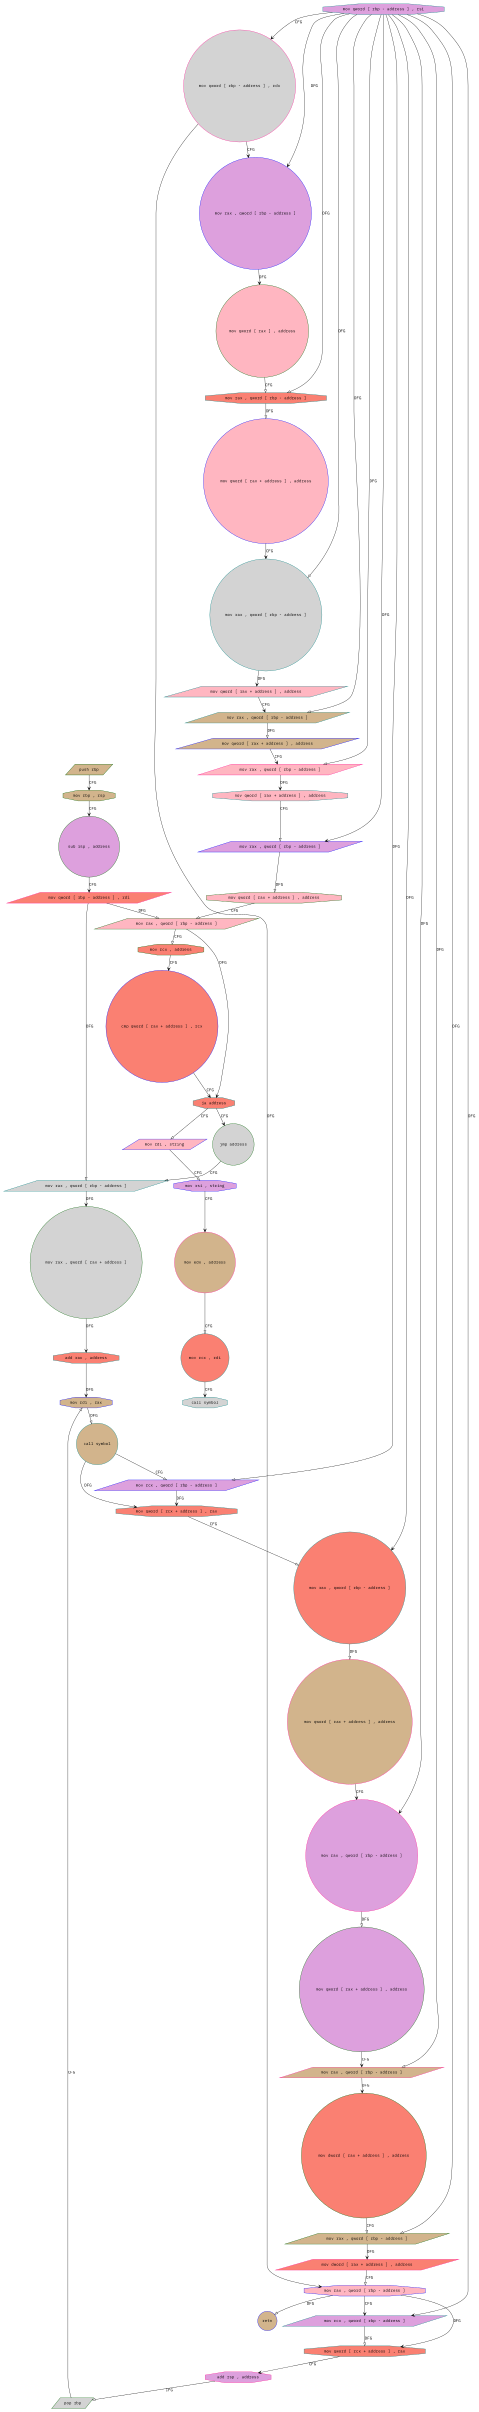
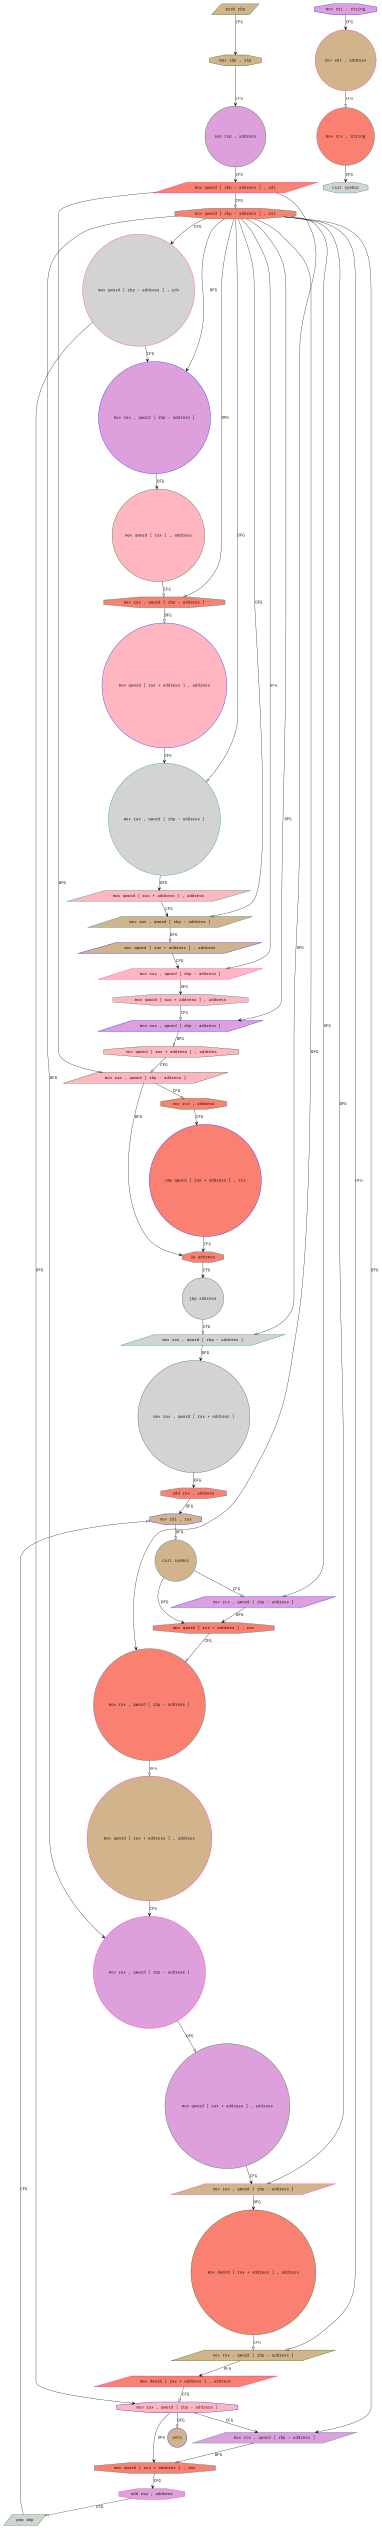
  digraph {
    fontname="IBM Plex Mono"
    node [color=teal fillcolor=salmon fontname="IBM Plex Mono" shape=circle style=filled]
    edge [arrowhead=vee fontname="IBM Plex Mono"]
    n1 [color=darkgreen fillcolor=tan label="push rbp" shape=parallelogram]
    n2 [color=darkgreen fillcolor=tan label="mov rbp , rsp" shape=octagon]
    n3 [color=darkgreen fillcolor=plum label="sub rsp , address"]
    n4 [color=deeppink label="mov qword [ rbp - address ] , rdi" shape=parallelogram]
-   n5 [fillcolor=plum label="mov qword [ rbp - address ] , rsi" shape=octagon]
+   n5 [label="mov qword [ rbp - address ] , rsi" shape=octagon]
    n6 [color=darkgreen fillcolor=lightpink label="mov rax , qword [ rbp - address ]" shape=parallelogram]
    n7 [fillcolor=lightgrey label="mov rax , qword [ rbp - address ]" shape=parallelogram]
    n8 [color=deeppink fillcolor=lightgrey label="mov qword [ rbp - address ] , rdx"]
    n9 [color=blue fillcolor=plum label="mov rax , qword [ rbp - address ]"]
    n10 [label="mov rax , qword [ rbp - address ]" shape=octagon]
    n11 [fillcolor=lightgrey label="mov rax , qword [ rbp - address ]"]
    n12 [fillcolor=tan label="mov rax , qword [ rbp - address ]" shape=parallelogram]
    n13 [color=deeppink fillcolor=lightpink label="mov rax , qword [ rbp - address ]" shape=parallelogram]
    n14 [color=blue fillcolor=plum label="mov rax , qword [ rbp - address ]" shape=parallelogram]
    n15 [color=blue fillcolor=plum label="mov rcx , qword [ rbp - address ]" shape=parallelogram]
    n16 [label="mov rax , qword [ rbp - address ]"]
    n17 [color=deeppink fillcolor=plum label="mov rax , qword [ rbp - address ]"]
    n18 [color=deeppink fillcolor=tan label="mov rax , qword [ rbp - address ]" shape=parallelogram]
    n19 [color=darkgreen fillcolor=tan label="mov rax , qword [ rbp - address ]" shape=parallelogram]
    n20 [fillcolor=plum label="mov rcx , qword [ rbp - address ]" shape=parallelogram]
    n21 [color=darkgreen label="mov rcx , address" shape=octagon]
    n22 [label="ja address" shape=octagon]
    n23 [color=darkgreen fillcolor=lightgrey label="mov rax , qword [ rax + address ]"]
    n24 [color=blue fillcolor=lightpink label="mov rax , qword [ rbp - address ]" shape=octagon]
    n25 [color=darkgreen fillcolor=lightpink label="mov qword [ rax ] , address"]
    n26 [color=blue fillcolor=lightpink label="mov qword [ rax + address ] , address"]
    n27 [fillcolor=lightpink label="mov qword [ rax + address ] , address" shape=parallelogram]
    n28 [color=blue fillcolor=tan label="mov qword [ rax + address ] , address" shape=parallelogram]
    n29 [fillcolor=lightpink label="mov qword [ rax + address ] , address" shape=octagon]
    n30 [color=darkgreen fillcolor=lightpink label="mov qword [ rax + address ] , address" shape=octagon]
    n31 [label="mov qword [ rcx + address ] , rax" shape=octagon]
    n32 [color=deeppink fillcolor=tan label="mov qword [ rax + address ] , address"]
    n33 [color=darkgreen fillcolor=plum label="mov qword [ rax + address ] , address"]
    n34 [color=darkgreen label="mov dword [ rax + address ] , address"]
    n35 [color=deeppink label="mov dword [ rax + address ] , address" shape=parallelogram]
    n36 [label="mov qword [ rcx + address ] , rax" shape=octagon]
    n37 [color=blue fillcolor=tan label=retn]
    n38 [color=blue label="cmp qword [ rax + address ] , rcx"]
-   n39 [color=blue fillcolor=lightpink label="mov rdi , string" shape=parallelogram]
    n40 [color=darkgreen fillcolor=lightgrey label="jmp address"]
    n41 [color=blue fillcolor=plum label="mov rsi , string" shape=octagon]
    n42 [color=deeppink fillcolor=tan label="mov edx , address"]
-   n43 [label="mov rcx , rdi"]
+   n43 [label="mov rcx , string"]
    n44 [fillcolor=lightgrey label="call symbol" shape=octagon]
    n45 [label="add rax , address" shape=octagon]
    n46 [color=blue fillcolor=tan label="mov rdi , rax" shape=octagon]
    n47 [fillcolor=tan label="call symbol"]
    n48 [color=deeppink fillcolor=plum label="add rsp , address" shape=octagon]
    n49 [color=darkgreen fillcolor=lightgrey label="pop rbp" shape=parallelogram]
    n1 -> n2 [label=CFG]
    n2 -> n3 [label=CFG]
    n3 -> n4 [label=CFG]
+   n4 -> n5 [arrowhead=onormal label=CFG]
    n4 -> n6 [arrowhead=onormal label=DFG]
    n4 -> n7 [arrowhead=onormal label=DFG]
    n5 -> n8 [label=CFG]
    n5 -> n9 [label=DFG]
    n5 -> n10 [arrowhead=onormal label=DFG]
    n5 -> n11 [arrowhead=onormal label=DFG]
    n5 -> n12 [arrowhead=onormal label=DFG]
    n5 -> n13 [arrowhead=onormal label=DFG]
    n5 -> n14 [label=DFG]
    n5 -> n15 [arrowhead=onormal label=DFG]
    n5 -> n16 [label=DFG]
    n5 -> n17 [label=DFG]
    n5 -> n18 [arrowhead=onormal label=DFG]
    n5 -> n19 [arrowhead=onormal label=DFG]
    n5 -> n20 [label=DFG]
    n6 -> n21 [arrowhead=onormal label=CFG]
    n6 -> n22 [label=DFG]
    n7 -> n23 [label=DFG]
    n8 -> n9 [label=CFG]
    n8 -> n24 [label=DFG]
    n9 -> n25 [label=DFG]
    n10 -> n26 [arrowhead=onormal label=DFG]
    n11 -> n27 [label=DFG]
    n12 -> n28 [arrowhead=onormal label=DFG]
    n13 -> n29 [label=DFG]
    n14 -> n30 [arrowhead=onormal label=DFG]
    n15 -> n31 [label=DFG]
    n16 -> n32 [arrowhead=onormal label=DFG]
    n17 -> n33 [arrowhead=onormal label=DFG]
    n18 -> n34 [label=DFG]
    n19 -> n35 [label=DFG]
    n20 -> n36 [arrowhead=onormal label=DFG]
    n21 -> n38 [label=CFG]
-   n22 -> n39 [arrowhead=onormal label=CFG]
    n22 -> n40 [label=CFG]
    n23 -> n45 [label=DFG]
    n24 -> n20 [label=CFG]
    n24 -> n36 [label=DFG]
    n24 -> n37 [arrowhead=onormal label=DFG]
    n25 -> n10 [arrowhead=onormal label=CFG]
    n26 -> n11 [label=CFG]
    n27 -> n12 [label=CFG]
    n28 -> n13 [label=CFG]
    n29 -> n14 [arrowhead=onormal label=CFG]
    n30 -> n6 [arrowhead=onormal label=CFG]
    n31 -> n16 [arrowhead=onormal label=CFG]
    n32 -> n17 [label=CFG]
    n33 -> n18 [label=CFG]
    n34 -> n19 [arrowhead=onormal label=CFG]
    n35 -> n24 [arrowhead=onormal label=CFG]
    n36 -> n48 [label=CFG]
    n38 -> n22 [label=CFG]
-   n39 -> n41 [arrowhead=onormal label=CFG]
    n40 -> n7 [arrowhead=onormal label=CFG]
    n41 -> n42 [label=CFG]
    n42 -> n43 [arrowhead=onormal label=CFG]
    n43 -> n44 [label=CFG]
    n45 -> n46 [label=DFG]
    n46 -> n47 [arrowhead=onormal label=DFG]
    n47 -> n15 [arrowhead=onormal label=CFG]
    n47 -> n31 [label=DFG]
    n48 -> n49 [arrowhead=onormal label=CFG]
    n49 -> n46 [arrowhead=onormal label=CFG]
  }
